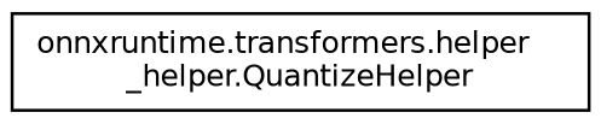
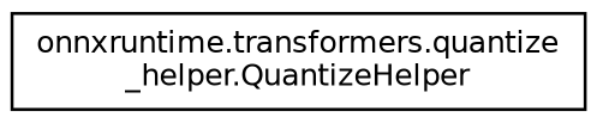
  digraph {
    rankdir=LR
-   n1 [color=black fillcolor=white fontname=Helvetica fontsize=10 height=0.2 label="onnxruntime.transformers.helper\l_helper.QuantizeHelper" shape=record style=filled width=0.4]
+   n1 [color=black fillcolor=white fontname=Helvetica fontsize=10 height=0.2 label="onnxruntime.transformers.quantize\l_helper.QuantizeHelper" shape=record style=filled width=0.4]
  }
